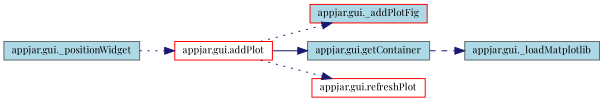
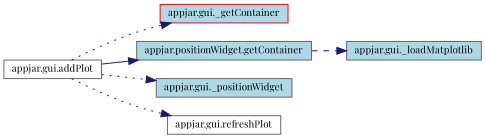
  digraph {
    fontname="Playfair Display"
    rankdir=LR
    node [color=red fillcolor=lightblue fontname="Playfair Display" fontsize=10 shape=record style=filled]
    edge [color=midnightblue fontname="Playfair Display" fontsize=10 labelfontname=Helvetica labelfontsize=10 style=dotted]
-   n1 [fillcolor=white fontcolor=black height=0.2 label="appjar.gui.addPlot" width=0.4]
-   n2 [height=0.2 label="appjar.gui._addPlotFig" width=0.4]
-   n3 [color=gray40 height=0.2 label="appjar.gui.getContainer" width=0.4]
+   n1 [color=gray40 fillcolor=white fontcolor=black height=0.2 label="appjar.gui.addPlot" width=0.4]
+   n2 [height=0.2 label="appjar.gui._getContainer" width=0.4]
+   n3 [color=gray40 height=0.2 label="appjar.positionWidget.getContainer" width=0.4]
    n4 [color=gray40 height=0.2 label="appjar.gui._positionWidget" width=0.4]
-   n5 [fillcolor=white height=0.2 label="appjar.gui.refreshPlot" width=0.4]
+   n5 [color=gray40 fillcolor=white height=0.2 label="appjar.gui.refreshPlot" width=0.4]
    n6 [color=gray40 height=0.2 label="appjar.gui._loadMatplotlib" width=0.4]
    n1 -> n2
    n1 -> n3 [style=solid]
-   n4 -> n1
+   n1 -> n4
    n1 -> n5
    n3 -> n6 [style=dashed]
  }
